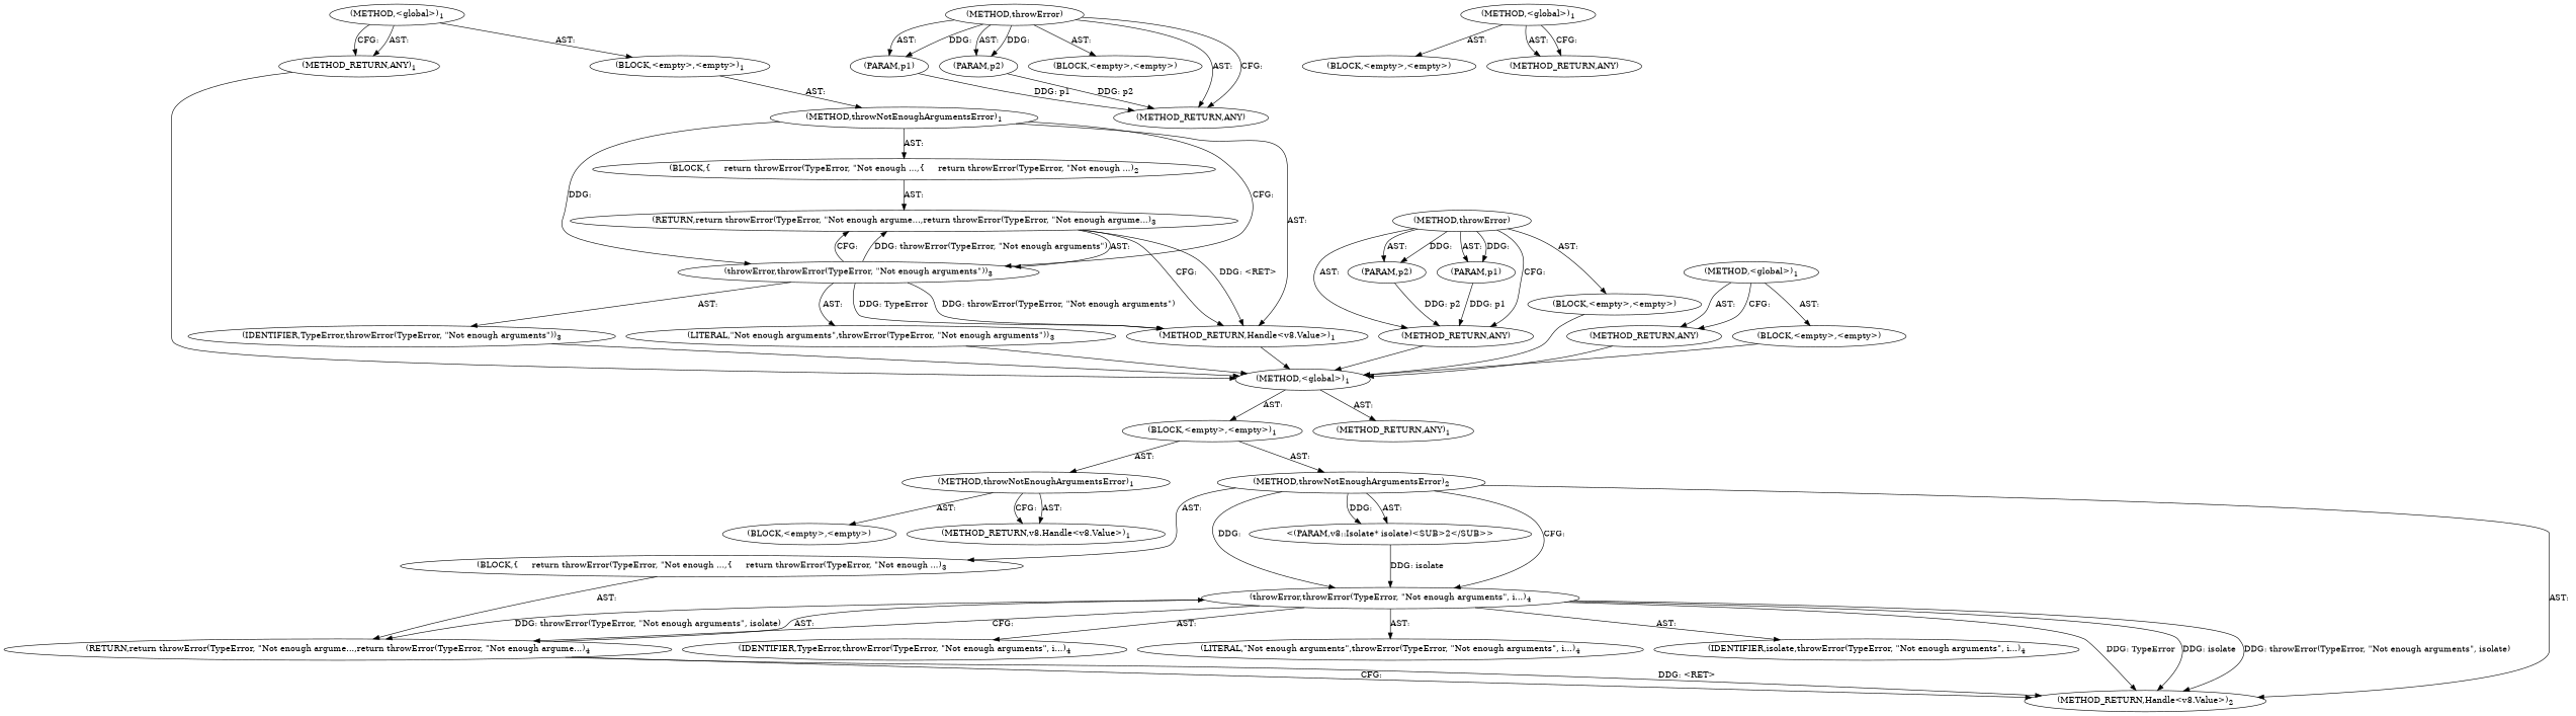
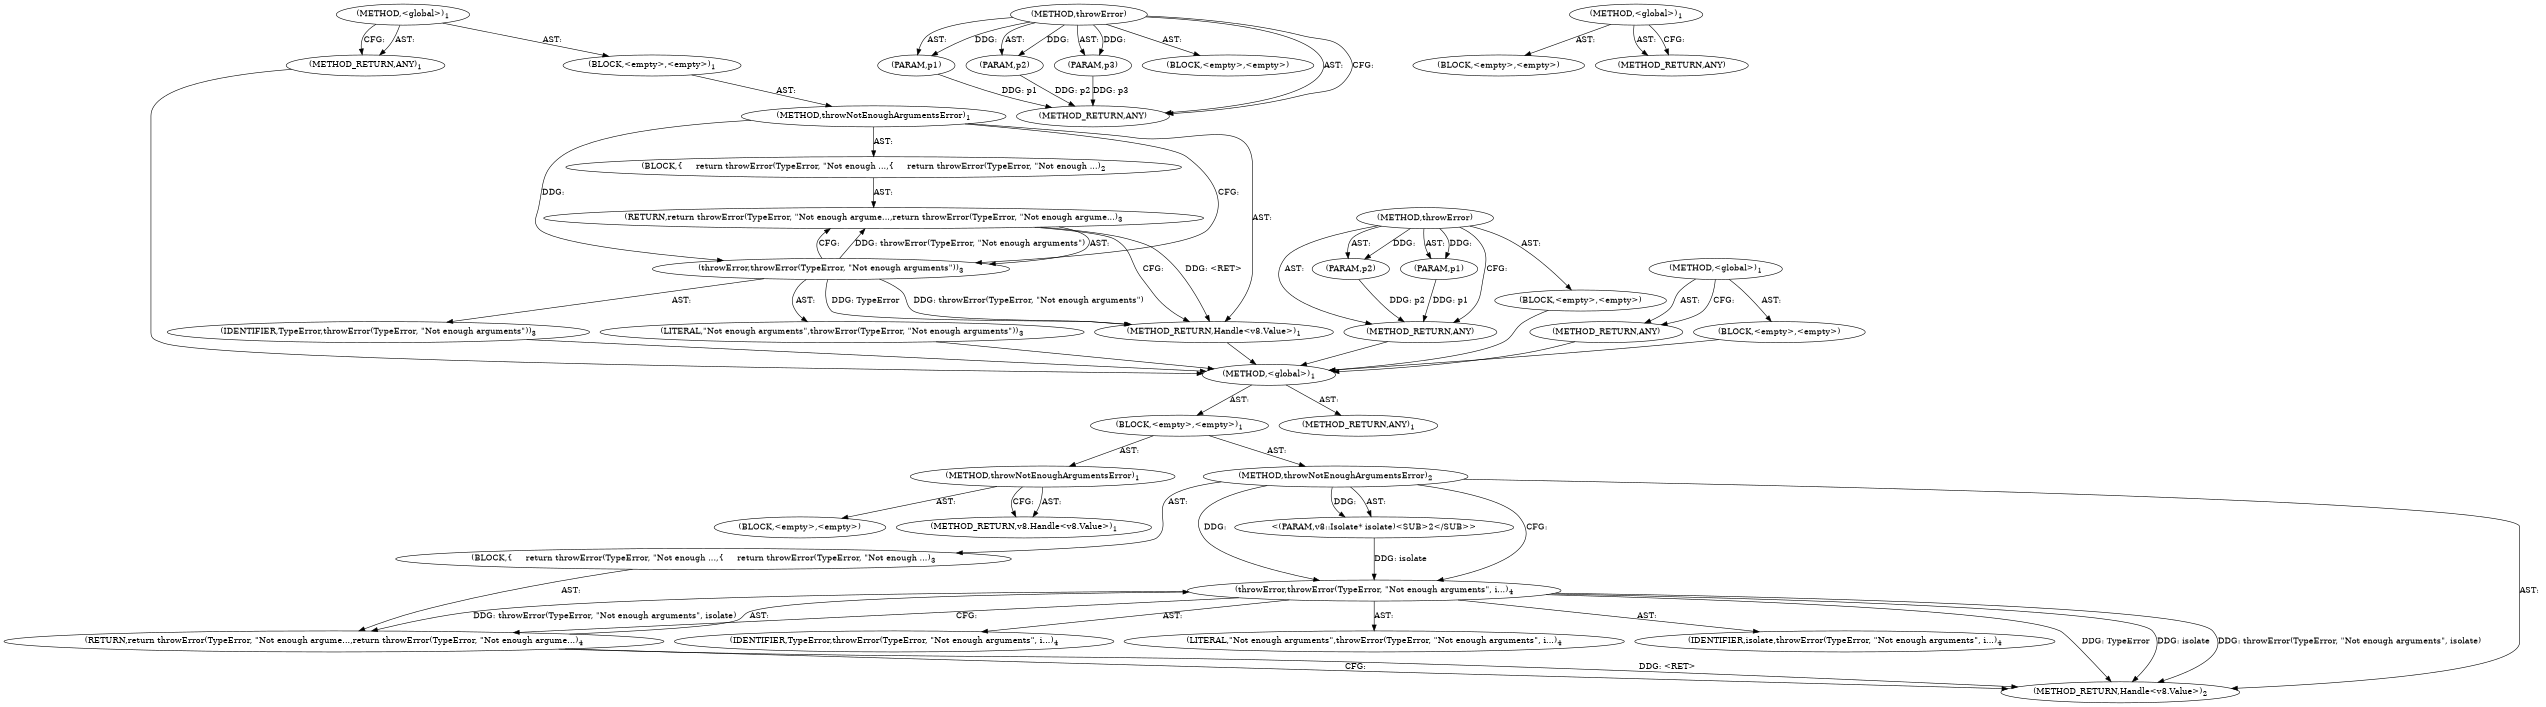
  digraph {
    n1 [label=<(METHOD,&lt;global&gt;)<SUB>1</SUB>>]
    n2 [label=<(BLOCK,&lt;empty&gt;,&lt;empty&gt;)<SUB>1</SUB>>]
    n3 [label=<(METHOD_RETURN,ANY)<SUB>1</SUB>>]
    n4 [label=<(METHOD,throwNotEnoughArgumentsError)<SUB>1</SUB>>]
    n5 [label=<(METHOD,&lt;global&gt;)<SUB>1</SUB>>]
    n6 [label=<(BLOCK,{     return throwError(TypeError, &quot;Not enough ...,{     return throwError(TypeError, &quot;Not enough ...)<SUB>2</SUB>>]
    n7 [label=<(throwError,throwError(TypeError, &quot;Not enough arguments&quot;))<SUB>3</SUB>>]
    n8 [label=<(METHOD_RETURN,Handle&lt;v8.Value&gt;)<SUB>1</SUB>>]
    n9 [label=<(RETURN,return throwError(TypeError, &quot;Not enough argume...,return throwError(TypeError, &quot;Not enough argume...)<SUB>3</SUB>>]
    n10 [label=<(IDENTIFIER,TypeError,throwError(TypeError, &quot;Not enough arguments&quot;))<SUB>3</SUB>>]
    n11 [label=<(LITERAL,&quot;Not enough arguments&quot;,throwError(TypeError, &quot;Not enough arguments&quot;))<SUB>3</SUB>>]
    n12 [label=<(BLOCK,&lt;empty&gt;,&lt;empty&gt;)<SUB>1</SUB>>]
    n13 [label=<(METHOD_RETURN,ANY)<SUB>1</SUB>>]
    n14 [label=<(METHOD,throwError)>]
    n15 [label=<(PARAM,p1)>]
    n16 [label=<(PARAM,p2)>]
    n17 [label=<(BLOCK,&lt;empty&gt;,&lt;empty&gt;)>]
    n18 [label=<(METHOD_RETURN,ANY)>]
    n19 [label=<(METHOD,&lt;global&gt;)<SUB>1</SUB>>]
    n20 [label=<(BLOCK,&lt;empty&gt;,&lt;empty&gt;)>]
    n21 [label=<(METHOD_RETURN,ANY)>]
    n22 [label=<(METHOD,throwNotEnoughArgumentsError)<SUB>1</SUB>>]
    n23 [label=<(METHOD,throwNotEnoughArgumentsError)<SUB>2</SUB>>]
    n24 [label=<(BLOCK,&lt;empty&gt;,&lt;empty&gt;)>]
    n25 [label=<(METHOD_RETURN,v8.Handle&lt;v8.Value&gt;)<SUB>1</SUB>>]
    n26 [label="<(PARAM,v8::Isolate* isolate)<SUB>2</SUB>>"]
    n27 [label=<(BLOCK,{     return throwError(TypeError, &quot;Not enough ...,{     return throwError(TypeError, &quot;Not enough ...)<SUB>3</SUB>>]
    n28 [label=<(throwError,throwError(TypeError, &quot;Not enough arguments&quot;, i...)<SUB>4</SUB>>]
    n29 [label=<(METHOD_RETURN,Handle&lt;v8.Value&gt;)<SUB>2</SUB>>]
    n30 [label=<(RETURN,return throwError(TypeError, &quot;Not enough argume...,return throwError(TypeError, &quot;Not enough argume...)<SUB>4</SUB>>]
    n31 [label=<(IDENTIFIER,TypeError,throwError(TypeError, &quot;Not enough arguments&quot;, i...)<SUB>4</SUB>>]
    n32 [label=<(LITERAL,&quot;Not enough arguments&quot;,throwError(TypeError, &quot;Not enough arguments&quot;, i...)<SUB>4</SUB>>]
    n33 [label=<(IDENTIFIER,isolate,throwError(TypeError, &quot;Not enough arguments&quot;, i...)<SUB>4</SUB>>]
    n34 [label=<(METHOD,throwError)>]
    n35 [label=<(PARAM,p1)>]
    n36 [label=<(PARAM,p2)>]
+   n37 [label=<(PARAM,p3)>]
    n38 [label=<(BLOCK,&lt;empty&gt;,&lt;empty&gt;)>]
    n39 [label=<(METHOD_RETURN,ANY)>]
    n40 [label=<(METHOD,&lt;global&gt;)<SUB>1</SUB>>]
    n41 [label=<(BLOCK,&lt;empty&gt;,&lt;empty&gt;)>]
    n42 [label=<(METHOD_RETURN,ANY)>]
    n1 -> n2 [label="AST: "]
    n1 -> n3 [label="AST: "]
    n1 -> n3 [label="CFG: "]
    n2 -> n4 [label="AST: "]
    n3 -> n5
    n4 -> n6 [label="AST: "]
    n4 -> n7 [label="CFG: "]
    n4 -> n7 [label="DDG: "]
    n4 -> n8 [label="AST: "]
    n5 -> n12 [label="AST: "]
    n5 -> n13 [label="AST: "]
    n6 -> n9 [label="AST: "]
    n7 -> n8 [label="DDG: TypeError"]
    n7 -> n8 [label="DDG: throwError(TypeError, &quot;Not enough arguments&quot;)"]
    n7 -> n9 [label="CFG: "]
    n7 -> n9 [label="DDG: throwError(TypeError, &quot;Not enough arguments&quot;)"]
    n7 -> n10 [label="AST: "]
    n7 -> n11 [label="AST: "]
    n8 -> n5
    n9 -> n7 [label="AST: "]
    n9 -> n8 [label="CFG: "]
    n9 -> n8 [label="DDG: &lt;RET&gt;"]
    n10 -> n5
    n11 -> n5
    n12 -> n22 [label="AST: "]
    n12 -> n23 [label="AST: "]
    n14 -> n15 [label="AST: "]
    n14 -> n15 [label="DDG: "]
    n14 -> n16 [label="AST: "]
    n14 -> n16 [label="DDG: "]
    n14 -> n17 [label="AST: "]
    n14 -> n18 [label="AST: "]
    n14 -> n18 [label="CFG: "]
    n15 -> n18 [label="DDG: p1"]
    n16 -> n18 [label="DDG: p2"]
    n17 -> n5
    n18 -> n5
    n19 -> n20 [label="AST: "]
    n19 -> n21 [label="AST: "]
    n19 -> n21 [label="CFG: "]
    n20 -> n5
    n21 -> n5
    n22 -> n24 [label="AST: "]
    n22 -> n25 [label="AST: "]
    n22 -> n25 [label="CFG: "]
    n23 -> n26 [label="AST: "]
    n23 -> n26 [label="DDG: "]
    n23 -> n27 [label="AST: "]
    n23 -> n28 [label="CFG: "]
    n23 -> n28 [label="DDG: "]
    n23 -> n29 [label="AST: "]
    n26 -> n28 [label="DDG: isolate"]
    n27 -> n30 [label="AST: "]
    n28 -> n29 [label="DDG: TypeError"]
    n28 -> n29 [label="DDG: isolate"]
    n28 -> n29 [label="DDG: throwError(TypeError, &quot;Not enough arguments&quot;, isolate)"]
    n28 -> n30 [label="CFG: "]
    n28 -> n30 [label="DDG: throwError(TypeError, &quot;Not enough arguments&quot;, isolate)"]
    n28 -> n31 [label="AST: "]
    n28 -> n32 [label="AST: "]
    n28 -> n33 [label="AST: "]
    n30 -> n28 [label="AST: "]
    n30 -> n29 [label="CFG: "]
    n30 -> n29 [label="DDG: &lt;RET&gt;"]
    n34 -> n35 [label="AST: "]
    n34 -> n35 [label="DDG: "]
    n34 -> n36 [label="AST: "]
    n34 -> n36 [label="DDG: "]
+   n34 -> n37 [label="AST: "]
+   n34 -> n37 [label="DDG: "]
    n34 -> n38 [label="AST: "]
    n34 -> n39 [label="AST: "]
    n34 -> n39 [label="CFG: "]
    n35 -> n39 [label="DDG: p1"]
    n36 -> n39 [label="DDG: p2"]
+   n37 -> n39 [label="DDG: p3"]
    n40 -> n41 [label="AST: "]
    n40 -> n42 [label="AST: "]
    n40 -> n42 [label="CFG: "]
  }
